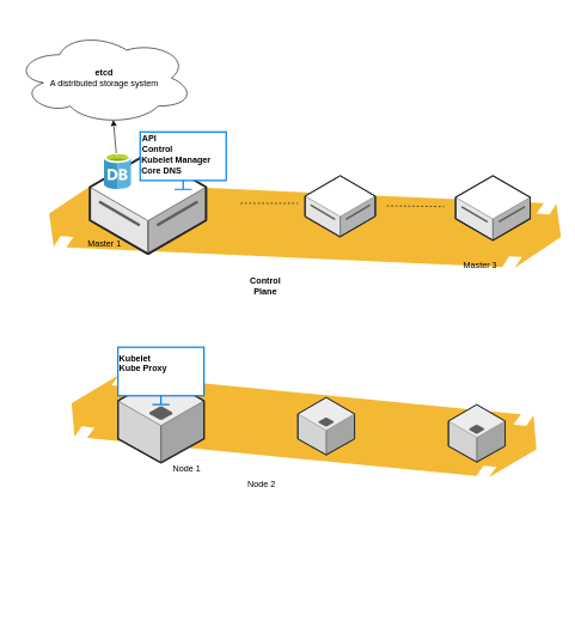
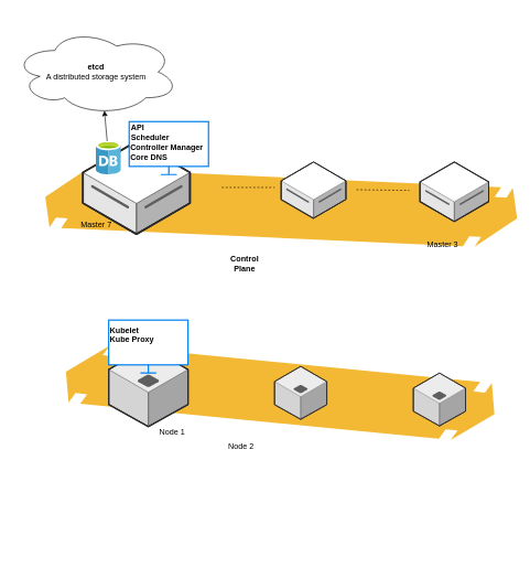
  <mxCell id="0" />
  <mxCell id="1" parent="0" />
  <mxCell id="2" value="" style="verticalLabelPosition=bottom;html=1;verticalAlign=top;strokeWidth=1;align=center;outlineConnect=0;dashed=0;outlineConnect=0;shape=mxgraph.aws3d.flatDoubleEdge;fillColor=#000000;aspect=fixed;rotation=-24;" parent="1" vertex="1"><mxGeometry x="125" y="400" width="597" height="340" as="geometry" /></mxCell>
  <mxCell id="3" value="" style="verticalLabelPosition=bottom;html=1;verticalAlign=top;strokeWidth=1;align=center;outlineConnect=0;dashed=0;outlineConnect=0;shape=mxgraph.aws3d.flatDoubleEdge;fillColor=#000000;aspect=fixed;rotation=-27;" parent="1" vertex="1"><mxGeometry x="99" y="104.5" width="652" height="371" as="geometry" /></mxCell>
  <mxCell id="4" value="" style="verticalLabelPosition=bottom;html=1;verticalAlign=top;strokeWidth=1;align=center;outlineConnect=0;dashed=0;outlineConnect=0;shape=mxgraph.aws3d.dataServer;strokeColor=#5E5E5E;aspect=fixed;" parent="1" vertex="1"><mxGeometry x="125" y="190" width="162" height="140" as="geometry" /></mxCell>
  <mxCell id="5" value="" style="verticalLabelPosition=bottom;html=1;verticalAlign=top;strokeWidth=1;align=center;outlineConnect=0;dashed=0;outlineConnect=0;shape=mxgraph.aws3d.dataServer;strokeColor=#5E5E5E;aspect=fixed;" parent="1" vertex="1"><mxGeometry x="425" y="221" width="98" height="85" as="geometry" /></mxCell>
  <mxCell id="6" value="" style="verticalLabelPosition=bottom;html=1;verticalAlign=top;strokeWidth=1;align=center;outlineConnect=0;dashed=0;outlineConnect=0;shape=mxgraph.aws3d.dataServer;strokeColor=#5E5E5E;aspect=fixed;" parent="1" vertex="1"><mxGeometry x="635" y="221" width="104" height="90" as="geometry" /></mxCell>
  <mxCell id="7" value="&lt;b&gt;etcd&lt;/b&gt;&lt;br&gt;A distributed storage system" style="ellipse;shape=cloud;whiteSpace=wrap;html=1;" parent="1" vertex="1"><mxGeometry x="20" y="20" width="250" height="130" as="geometry" /></mxCell>
  <mxCell id="8" value="" style="endArrow=classic;html=1;entryX=0.55;entryY=0.95;entryDx=0;entryDy=0;entryPerimeter=0;" parent="1" source="9" target="7" edge="1"><mxGeometry width="50" height="50" relative="1" as="geometry"><mxPoint x="156.889" y="180" as="sourcePoint" /><mxPoint x="185" y="150" as="targetPoint" /><Array as="points" /></mxGeometry></mxCell>
  <mxCell id="9" value="" style="aspect=fixed;html=1;points=[];align=center;image;fontSize=12;image=img/lib/mscae/Database_General.svg;" parent="1" vertex="1"><mxGeometry x="145" y="190" width="38" height="50" as="geometry" /></mxCell>
  <mxCell id="10" value="" style="endArrow=none;dashed=1;html=1;" parent="1" edge="1"><mxGeometry width="50" height="50" relative="1" as="geometry"><mxPoint x="335" y="259.5" as="sourcePoint" /><mxPoint x="415" y="259.5" as="targetPoint" /></mxGeometry></mxCell>
  <mxCell id="11" value="&lt;b&gt;Control Plane&lt;/b&gt;" style="text;html=1;strokeColor=none;fillColor=none;align=center;verticalAlign=middle;whiteSpace=wrap;rounded=0;" parent="1" vertex="1"><mxGeometry x="350" y="365" width="40" height="20" as="geometry" /></mxCell>
- <mxCell id="12" value="Master 1" style="text;html=1;strokeColor=none;fillColor=none;align=center;verticalAlign=middle;whiteSpace=wrap;rounded=0;" parent="1" vertex="1"><mxGeometry x="115.5" y="306" width="59" height="20" as="geometry" /></mxCell>
+ <mxCell id="12" value="Master 7" style="text;html=1;strokeColor=none;fillColor=none;align=center;verticalAlign=middle;whiteSpace=wrap;rounded=0;" parent="1" vertex="1"><mxGeometry x="115.5" y="306" width="59" height="20" as="geometry" /></mxCell>
  <mxCell id="13" value="Master 3" style="text;html=1;strokeColor=none;fillColor=none;align=center;verticalAlign=middle;whiteSpace=wrap;rounded=0;" parent="1" vertex="1"><mxGeometry x="640" y="336" width="59" height="20" as="geometry" /></mxCell>
  <mxCell id="14" value="" style="html=1;verticalLabelPosition=bottom;align=center;labelBackgroundColor=#ffffff;verticalAlign=top;strokeWidth=2;strokeColor=#0080F0;fillColor=#ffffff;shadow=0;dashed=0;shape=mxgraph.ios7.icons.monitor;" parent="1" vertex="1"><mxGeometry x="195" y="160" width="120" height="80" as="geometry" /></mxCell>
  <mxCell id="15" value="&lt;b&gt;API&lt;/b&gt;" style="text;html=1;strokeColor=none;fillColor=none;align=left;verticalAlign=middle;whiteSpace=wrap;rounded=0;" parent="1" vertex="1"><mxGeometry x="195.5" y="160" width="31" height="20" as="geometry" /></mxCell>
- <mxCell id="16" value="&lt;b&gt;Control&lt;/b&gt;" style="text;html=1;strokeColor=none;fillColor=none;align=left;verticalAlign=middle;whiteSpace=wrap;rounded=0;" parent="1" vertex="1"><mxGeometry x="195.5" y="175" width="40" height="20" as="geometry" /></mxCell>
- <mxCell id="17" value="&lt;b&gt;Kubelet Manager&lt;/b&gt;" style="text;html=1;strokeColor=none;fillColor=none;align=left;verticalAlign=middle;whiteSpace=wrap;rounded=0;" parent="1" vertex="1"><mxGeometry x="195" y="190" width="130" height="20" as="geometry" /></mxCell>
+ <mxCell id="16" value="&lt;b&gt;Scheduler&lt;/b&gt;" style="text;html=1;strokeColor=none;fillColor=none;align=left;verticalAlign=middle;whiteSpace=wrap;rounded=0;" parent="1" vertex="1"><mxGeometry x="195.5" y="175" width="40" height="20" as="geometry" /></mxCell>
+ <mxCell id="17" value="&lt;b&gt;Controller Manager&lt;/b&gt;" style="text;html=1;strokeColor=none;fillColor=none;align=left;verticalAlign=middle;whiteSpace=wrap;rounded=0;" parent="1" vertex="1"><mxGeometry x="195" y="190" width="130" height="20" as="geometry" /></mxCell>
  <mxCell id="18" value="&lt;b&gt;Core DNS&lt;/b&gt;" style="text;html=1;strokeColor=none;fillColor=none;align=left;verticalAlign=middle;whiteSpace=wrap;rounded=0;" parent="1" vertex="1"><mxGeometry x="195" y="205" width="110" height="20" as="geometry" /></mxCell>
  <mxCell id="19" value="" style="verticalLabelPosition=bottom;html=1;verticalAlign=top;strokeWidth=1;align=center;outlineConnect=0;dashed=0;outlineConnect=0;shape=mxgraph.aws3d.application_server;fillColor=#ECECEC;strokeColor=#5E5E5E;aspect=fixed;" parent="1" vertex="1"><mxGeometry x="164" y="500" width="120" height="121" as="geometry" /></mxCell>
  <mxCell id="20" value="" style="verticalLabelPosition=bottom;html=1;verticalAlign=top;strokeWidth=1;align=center;outlineConnect=0;dashed=0;outlineConnect=0;shape=mxgraph.aws3d.application_server;fillColor=#ECECEC;strokeColor=#5E5E5E;aspect=fixed;" parent="1" vertex="1"><mxGeometry x="415" y="530" width="79" height="80" as="geometry" /></mxCell>
  <mxCell id="21" value="" style="verticalLabelPosition=bottom;html=1;verticalAlign=top;strokeWidth=1;align=center;outlineConnect=0;dashed=0;outlineConnect=0;shape=mxgraph.aws3d.application_server;fillColor=#ECECEC;strokeColor=#5E5E5E;aspect=fixed;" parent="1" vertex="1"><mxGeometry x="625" y="540" width="79" height="80" as="geometry" /></mxCell>
  <mxCell id="22" value="" style="endArrow=none;dashed=1;html=1;" parent="1" edge="1"><mxGeometry width="50" height="50" relative="1" as="geometry"><mxPoint x="539" y="263" as="sourcePoint" /><mxPoint x="619" y="264" as="targetPoint" /></mxGeometry></mxCell>
  <mxCell id="23" value="" style="html=1;verticalLabelPosition=bottom;align=center;labelBackgroundColor=#ffffff;verticalAlign=top;strokeWidth=2;strokeColor=#0080F0;fillColor=#ffffff;shadow=0;dashed=0;shape=mxgraph.ios7.icons.monitor;" parent="1" vertex="1"><mxGeometry x="164" y="460" width="120" height="80" as="geometry" /></mxCell>
  <mxCell id="24" value="&lt;b&gt;Kubelet&lt;/b&gt;" style="text;html=1;strokeColor=none;fillColor=none;align=left;verticalAlign=middle;whiteSpace=wrap;rounded=0;" parent="1" vertex="1"><mxGeometry x="164" y="465.5" width="59" height="20" as="geometry" /></mxCell>
  <mxCell id="25" value="&lt;b&gt;Kube Proxy&lt;/b&gt;" style="text;html=1;strokeColor=none;fillColor=none;align=left;verticalAlign=middle;whiteSpace=wrap;rounded=0;" parent="1" vertex="1"><mxGeometry x="164" y="480" width="71" height="20" as="geometry" /></mxCell>
  <mxCell id="26" value="Node 1" style="text;html=1;strokeColor=none;fillColor=none;align=center;verticalAlign=middle;whiteSpace=wrap;rounded=0;" vertex="1" parent="1"><mxGeometry x="229.5" y="620" width="61" height="20" as="geometry" /></mxCell>
  <mxCell id="27" value="Node 2" style="text;html=1;strokeColor=none;fillColor=none;align=center;verticalAlign=middle;whiteSpace=wrap;rounded=0;" vertex="1" parent="1"><mxGeometry x="333.5" y="641" width="61" height="20" as="geometry" /></mxCell>
